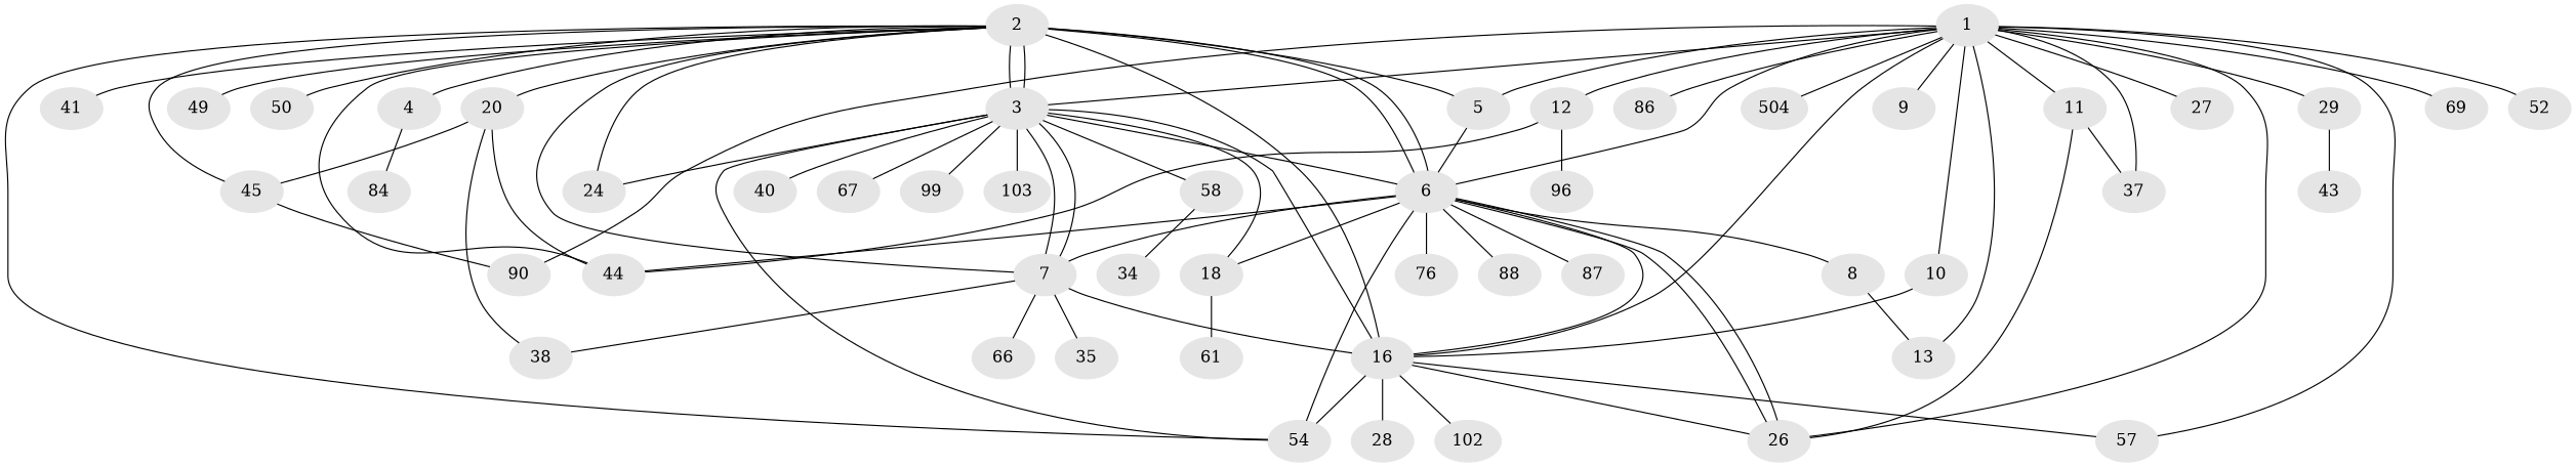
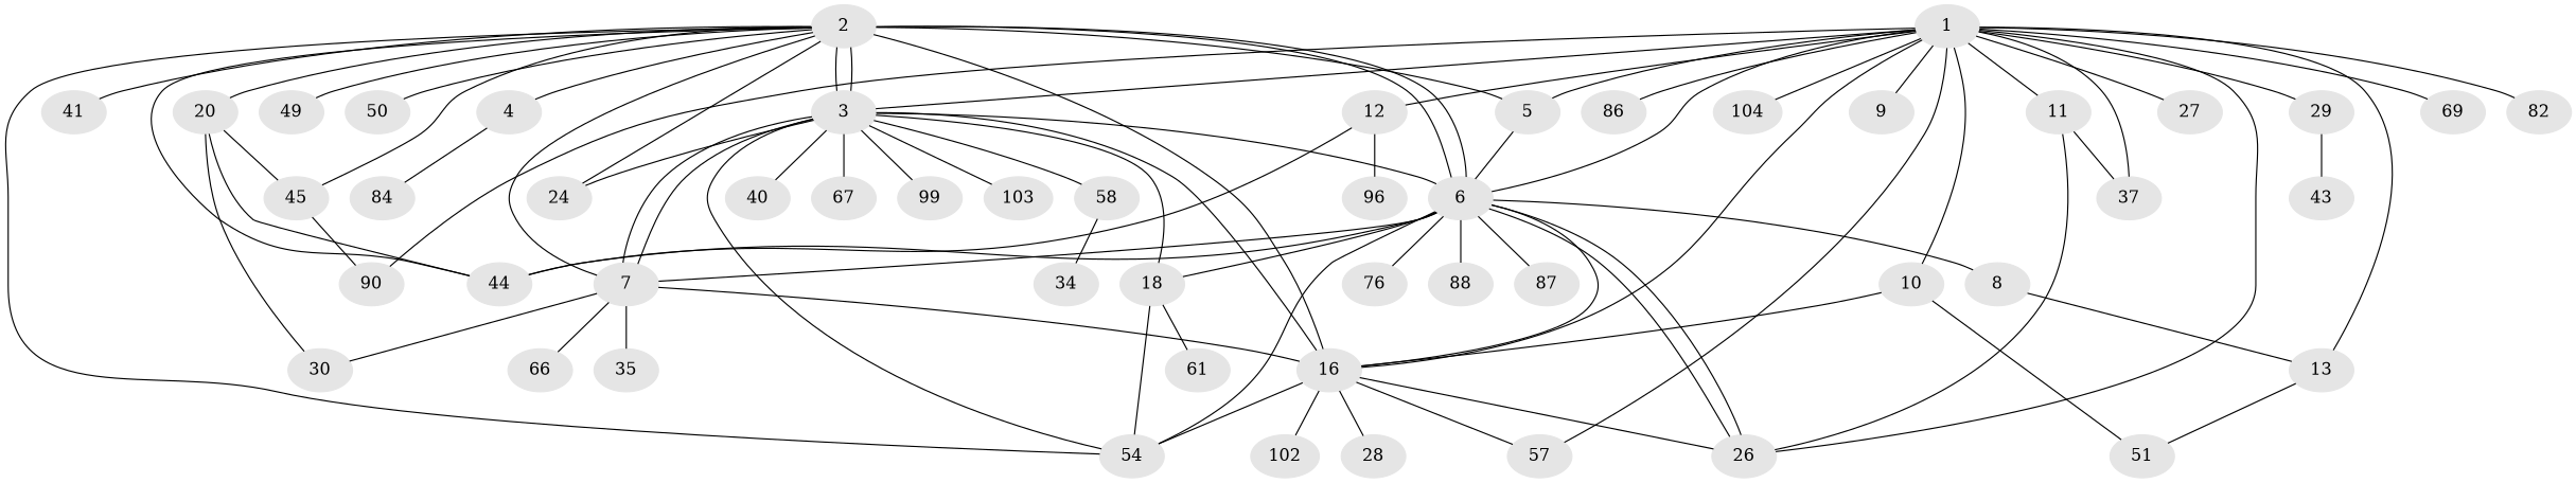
  graph {
    node [color=gray90 style=filled]
    2 [super="+72+73+105+30+17+14+42+56"]
    3
    5
    6
    16 [super="+79+19+23+32+25"]
    4
    7
    20 [super="+36+80+21"]
    24 [super="+70+65+31+60"]
    41 [super="+78"]
    44
    45 [super="+53"]
    49
    50
    54 [super="+71"]
    1
    9
    10 [super="+39"]
    11
    12
    13 [super="+22"]
    26 [super="+59+77+74"]
    27
    29
    37 [super="+62"]
    57
    69
-   82 [label=52]
+   82
    86
    90 [super="+92"]
-   104 [label=504]
+   104
    18 [super="+52+91"]
    40
    58
    67
    99
    103
    8 [super="+75"]
    76
    n40 [label=88]
    n41 [label=87]
+   51
    96
    28
    102
    43 [super="+47+55"]
    84
    35
-   38 [super="+97+87"]
+   38 [super="+97+87" label=30]
    66
    61
    34
    2 -- 3 [weight=2]
    2 -- 3
    2 -- 5
    2 -- 6 [weight=2]
    2 -- 6
    2 -- 16 [weight=5]
    2 -- 4
    2 -- 7
    2 -- 20
    2 -- 24
    2 -- 41
    2 -- 44
    2 -- 45
    2 -- 49 [weight=2]
    2 -- 50
    2 -- 54
    3 -- 6
    3 -- 16
    3 -- 7
    3 -- 7
    3 -- 24
    3 -- 54
    3 -- 18
    3 -- 40
    3 -- 58
    3 -- 67
    3 -- 99
    3 -- 103
    5 -- 6
    6 -- 16
    6 -- 7
    6 -- 44
    6 -- 54 [weight=2]
    6 -- 26
    6 -- 26
    6 -- 18
    6 -- 8 [weight=2]
    6 -- 76
    6 -- n40
    6 -- n41
    16 -- 54
    16 -- 26
    16 -- 57
    16 -- 28
    16 -- 102
    4 -- 84
    7 -- 16
    7 -- 35
    7 -- 38
    7 -- 66
    20 -- 44
    20 -- 45
    20 -- 38
    45 -- 90
    1 -- 3
    1 -- 5
    1 -- 6
    1 -- 16
    1 -- 9
    1 -- 10
    1 -- 11
    1 -- 12
    1 -- 13
    1 -- 26
    1 -- 27
    1 -- 29
    1 -- 37
    1 -- 57
    1 -- 69
    1 -- 82
    1 -- 86
    1 -- 90
    1 -- 104
    10 -- 16 [weight=2]
+   10 -- 51
    11 -- 26
    11 -- 37
    12 -- 44
    12 -- 96
+   13 -- 51
    29 -- 43
+   18 -- 54 [weight=2]
    18 -- 61
    58 -- 34
    8 -- 13
  }
